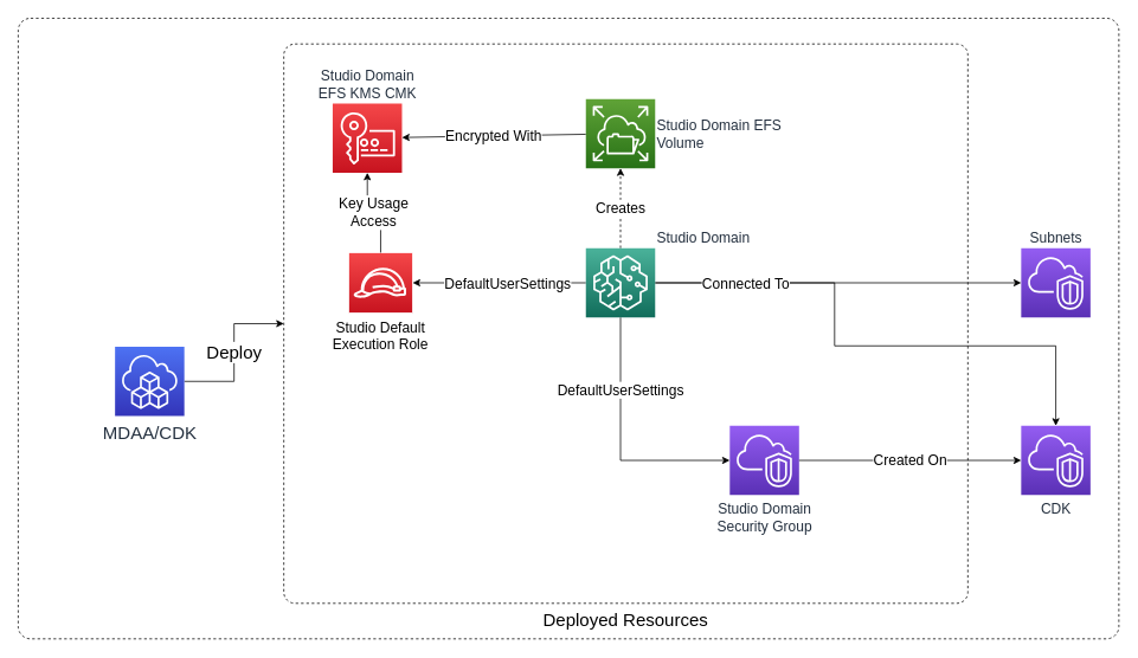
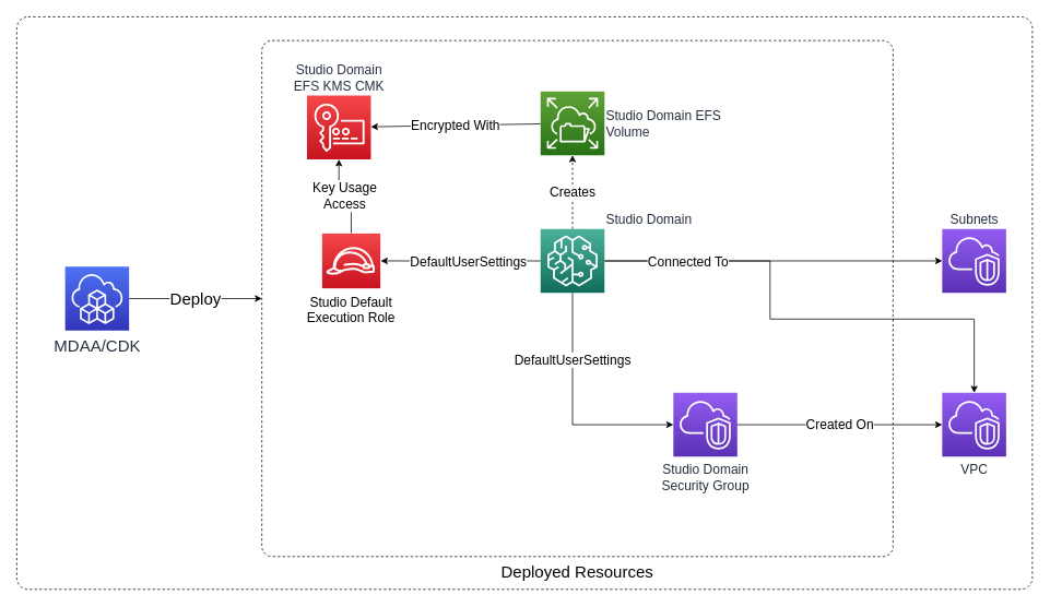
  <mxCell id="0" />
  <mxCell id="1" parent="0" />
  <mxCell id="2" value="" style="rounded=1;whiteSpace=wrap;html=1;fontSize=20;fillColor=none;arcSize=2;dashed=1;" parent="1" vertex="1"><mxGeometry x="20" y="20" width="1239" height="699" as="geometry" /></mxCell>
  <mxCell id="3" value="Deployed Resources" style="rounded=1;whiteSpace=wrap;html=1;fontSize=20;fillColor=none;arcSize=2;dashed=1;labelPosition=center;verticalLabelPosition=bottom;align=center;verticalAlign=top;" parent="1" vertex="1"><mxGeometry x="319" y="49" width="770" height="630" as="geometry" /></mxCell>
  <mxCell id="4" value="Deploy" style="edgeStyle=orthogonalEdgeStyle;rounded=0;orthogonalLoop=1;jettySize=auto;html=1;entryX=0;entryY=0.5;entryDx=0;entryDy=0;fontSize=20;" parent="1" source="5" target="3" edge="1"><mxGeometry relative="1" as="geometry" /></mxCell>
- <mxCell id="5" value="MDAA/CDK" style="sketch=0;points=[[0,0,0],[0.25,0,0],[0.5,0,0],[0.75,0,0],[1,0,0],[0,1,0],[0.25,1,0],[0.5,1,0],[0.75,1,0],[1,1,0],[0,0.25,0],[0,0.5,0],[0,0.75,0],[1,0.25,0],[1,0.5,0],[1,0.75,0]];outlineConnect=0;fontColor=#232F3E;gradientColor=#4D72F3;gradientDirection=north;fillColor=#3334B9;strokeColor=#ffffff;dashed=0;verticalLabelPosition=bottom;verticalAlign=top;align=center;html=1;fontSize=20;fontStyle=0;aspect=fixed;shape=mxgraph.aws4.resourceIcon;resIcon=mxgraph.aws4.cloud_development_kit;" parent="1" vertex="1"><mxGeometry x="129" y="390" width="78" height="78" as="geometry" /></mxCell>
+ <mxCell id="5" value="MDAA/CDK" style="sketch=0;points=[[0,0,0],[0.25,0,0],[0.5,0,0],[0.75,0,0],[1,0,0],[0,1,0],[0.25,1,0],[0.5,1,0],[0.75,1,0],[1,1,0],[0,0.25,0],[0,0.5,0],[0,0.75,0],[1,0.25,0],[1,0.5,0],[1,0.75,0]];outlineConnect=0;fontColor=#232F3E;gradientColor=#4D72F3;gradientDirection=north;fillColor=#3334B9;strokeColor=#ffffff;dashed=0;verticalLabelPosition=bottom;verticalAlign=top;align=center;html=1;fontSize=20;fontStyle=0;aspect=fixed;shape=mxgraph.aws4.resourceIcon;resIcon=mxgraph.aws4.cloud_development_kit;" parent="1" vertex="1"><mxGeometry x="79" y="325" width="78" height="78" as="geometry" /></mxCell>
  <mxCell id="6" value="Connected&lt;br&gt;To" style="edgeStyle=none;html=1;entryX=0;entryY=0.5;entryDx=0;entryDy=0;entryPerimeter=0;fontSize=16;" parent="1" edge="1"><mxGeometry relative="1" as="geometry"><mxPoint x="949" y="406" as="targetPoint" /></mxGeometry></mxCell>
  <mxCell id="7" value="Studio Domain&lt;br style=&quot;font-size: 16px&quot;&gt;Security Group" style="sketch=0;points=[[0,0,0],[0.25,0,0],[0.5,0,0],[0.75,0,0],[1,0,0],[0,1,0],[0.25,1,0],[0.5,1,0],[0.75,1,0],[1,1,0],[0,0.25,0],[0,0.5,0],[0,0.75,0],[1,0.25,0],[1,0.5,0],[1,0.75,0]];outlineConnect=0;fontColor=#232F3E;gradientColor=#945DF2;gradientDirection=north;fillColor=#5A30B5;strokeColor=#ffffff;dashed=0;verticalLabelPosition=bottom;verticalAlign=top;align=center;html=1;fontSize=16;fontStyle=0;aspect=fixed;shape=mxgraph.aws4.resourceIcon;resIcon=mxgraph.aws4.vpc;" parent="1" vertex="1"><mxGeometry x="821" y="479" width="78" height="78" as="geometry" /></mxCell>
  <mxCell id="8" value="Created On" style="edgeStyle=none;html=1;fontSize=16;" parent="1" source="7" target="9" edge="1"><mxGeometry relative="1" as="geometry"><mxPoint x="1027" y="518" as="sourcePoint" /></mxGeometry></mxCell>
- <mxCell id="9" value="CDK" style="sketch=0;points=[[0,0,0],[0.25,0,0],[0.5,0,0],[0.75,0,0],[1,0,0],[0,1,0],[0.25,1,0],[0.5,1,0],[0.75,1,0],[1,1,0],[0,0.25,0],[0,0.5,0],[0,0.75,0],[1,0.25,0],[1,0.5,0],[1,0.75,0]];outlineConnect=0;fontColor=#232F3E;gradientColor=#945DF2;gradientDirection=north;fillColor=#5A30B5;strokeColor=#ffffff;dashed=0;verticalLabelPosition=bottom;verticalAlign=top;align=center;html=1;fontSize=16;fontStyle=0;aspect=fixed;shape=mxgraph.aws4.resourceIcon;resIcon=mxgraph.aws4.vpc;" parent="1" vertex="1"><mxGeometry x="1149" y="479" width="78" height="78" as="geometry" /></mxCell>
+ <mxCell id="9" value="VPC" style="sketch=0;points=[[0,0,0],[0.25,0,0],[0.5,0,0],[0.75,0,0],[1,0,0],[0,1,0],[0.25,1,0],[0.5,1,0],[0.75,1,0],[1,1,0],[0,0.25,0],[0,0.5,0],[0,0.75,0],[1,0.25,0],[1,0.5,0],[1,0.75,0]];outlineConnect=0;fontColor=#232F3E;gradientColor=#945DF2;gradientDirection=north;fillColor=#5A30B5;strokeColor=#ffffff;dashed=0;verticalLabelPosition=bottom;verticalAlign=top;align=center;html=1;fontSize=16;fontStyle=0;aspect=fixed;shape=mxgraph.aws4.resourceIcon;resIcon=mxgraph.aws4.vpc;" parent="1" vertex="1"><mxGeometry x="1149" y="479" width="78" height="78" as="geometry" /></mxCell>
  <mxCell id="10" value="Studio Default&#10;Execution Role" style="group;labelPosition=center;verticalLabelPosition=bottom;align=center;verticalAlign=top;fontSize=16;" parent="1" vertex="1" connectable="0"><mxGeometry x="392" y="284" width="72" height="68" as="geometry" /></mxCell>
  <mxCell id="11" value="" style="rounded=0;whiteSpace=wrap;html=1;verticalAlign=top;fillColor=#C7131F;strokeColor=#ffffff;fontColor=#232F3E;sketch=0;gradientColor=#F54749;gradientDirection=north;dashed=0;fontStyle=0;" parent="10" vertex="1"><mxGeometry width="72" height="68" as="geometry" /></mxCell>
  <mxCell id="12" value="" style="sketch=0;outlineConnect=0;dashed=0;verticalLabelPosition=bottom;verticalAlign=top;align=center;html=1;fontSize=12;fontStyle=0;aspect=fixed;pointerEvents=1;shape=mxgraph.aws4.role;" parent="10" vertex="1"><mxGeometry x="5" y="17" width="60.27" height="34" as="geometry" /></mxCell>
  <mxCell id="13" value="Encrypted With" style="edgeStyle=none;html=1;fontSize=16;" edge="1" parent="1" source="14" target="15"><mxGeometry relative="1" as="geometry" /></mxCell>
  <mxCell id="14" value="Studio Domain EFS&lt;br style=&quot;font-size: 16px;&quot;&gt;Volume" style="sketch=0;points=[[0,0,0],[0.25,0,0],[0.5,0,0],[0.75,0,0],[1,0,0],[0,1,0],[0.25,1,0],[0.5,1,0],[0.75,1,0],[1,1,0],[0,0.25,0],[0,0.5,0],[0,0.75,0],[1,0.25,0],[1,0.5,0],[1,0.75,0]];outlineConnect=0;fontColor=#232F3E;gradientColor=#60A337;gradientDirection=north;fillColor=#277116;strokeColor=#ffffff;dashed=0;verticalLabelPosition=middle;verticalAlign=middle;align=left;html=1;fontSize=16;fontStyle=0;aspect=fixed;shape=mxgraph.aws4.resourceIcon;resIcon=mxgraph.aws4.elastic_file_system;labelPosition=right;" vertex="1" parent="1"><mxGeometry x="659" y="111" width="78" height="78" as="geometry" /></mxCell>
  <mxCell id="15" value="Studio Domain&lt;br style=&quot;font-size: 16px;&quot;&gt;EFS KMS CMK" style="sketch=0;points=[[0,0,0],[0.25,0,0],[0.5,0,0],[0.75,0,0],[1,0,0],[0,1,0],[0.25,1,0],[0.5,1,0],[0.75,1,0],[1,1,0],[0,0.25,0],[0,0.5,0],[0,0.75,0],[1,0.25,0],[1,0.5,0],[1,0.75,0]];outlineConnect=0;fontColor=#232F3E;gradientColor=#F54749;gradientDirection=north;fillColor=#C7131F;strokeColor=#ffffff;dashed=0;verticalLabelPosition=top;verticalAlign=bottom;align=center;html=1;fontSize=16;fontStyle=0;aspect=fixed;shape=mxgraph.aws4.resourceIcon;resIcon=mxgraph.aws4.key_management_service;labelPosition=center;" vertex="1" parent="1"><mxGeometry x="374" y="116" width="78" height="78" as="geometry" /></mxCell>
  <mxCell id="16" value="Subnets" style="sketch=0;points=[[0,0,0],[0.25,0,0],[0.5,0,0],[0.75,0,0],[1,0,0],[0,1,0],[0.25,1,0],[0.5,1,0],[0.75,1,0],[1,1,0],[0,0.25,0],[0,0.5,0],[0,0.75,0],[1,0.25,0],[1,0.5,0],[1,0.75,0]];outlineConnect=0;fontColor=#232F3E;gradientColor=#945DF2;gradientDirection=north;fillColor=#5A30B5;strokeColor=#ffffff;dashed=0;verticalLabelPosition=top;verticalAlign=bottom;align=center;html=1;fontSize=16;fontStyle=0;aspect=fixed;shape=mxgraph.aws4.resourceIcon;resIcon=mxgraph.aws4.vpc;labelPosition=center;" vertex="1" parent="1"><mxGeometry x="1149" y="279" width="78" height="78" as="geometry" /></mxCell>
  <mxCell id="17" value="Creates" style="edgeStyle=none;html=1;fontSize=16;dashed=1;" edge="1" parent="1" source="23" target="14"><mxGeometry relative="1" as="geometry" /></mxCell>
  <mxCell id="18" value="DefaultUserSettings" style="edgeStyle=orthogonalEdgeStyle;html=1;fontSize=16;rounded=0;" edge="1" parent="1" source="23" target="7"><mxGeometry x="-0.422" relative="1" as="geometry"><Array as="points"><mxPoint x="698" y="518" /></Array><mxPoint as="offset" /></mxGeometry></mxCell>
  <mxCell id="19" style="edgeStyle=orthogonalEdgeStyle;rounded=0;html=1;fontSize=16;entryX=1;entryY=0.5;entryDx=0;entryDy=0;" edge="1" parent="1" source="23" target="11"><mxGeometry relative="1" as="geometry"><mxPoint x="919" y="318" as="targetPoint" /></mxGeometry></mxCell>
  <mxCell id="20" value="DefaultUserSettings" style="edgeLabel;html=1;align=center;verticalAlign=middle;resizable=0;points=[];fontSize=16;" vertex="1" connectable="0" parent="19"><mxGeometry x="-0.23" y="-1" relative="1" as="geometry"><mxPoint x="-14" y="1" as="offset" /></mxGeometry></mxCell>
  <mxCell id="21" style="edgeStyle=orthogonalEdgeStyle;rounded=0;html=1;fontSize=16;" edge="1" parent="1" source="23" target="16"><mxGeometry relative="1" as="geometry" /></mxCell>
  <mxCell id="22" value="Connected To" style="edgeStyle=orthogonalEdgeStyle;rounded=0;html=1;entryX=0.5;entryY=0;entryDx=0;entryDy=0;entryPerimeter=0;fontSize=16;" edge="1" parent="1" source="23" target="9"><mxGeometry x="-0.667" y="-1" relative="1" as="geometry"><Array as="points"><mxPoint x="939" y="318" /><mxPoint x="939" y="389" /><mxPoint x="1188" y="389" /></Array><mxPoint as="offset" /></mxGeometry></mxCell>
  <mxCell id="23" value="Studio Domain" style="sketch=0;points=[[0,0,0],[0.25,0,0],[0.5,0,0],[0.75,0,0],[1,0,0],[0,1,0],[0.25,1,0],[0.5,1,0],[0.75,1,0],[1,1,0],[0,0.25,0],[0,0.5,0],[0,0.75,0],[1,0.25,0],[1,0.5,0],[1,0.75,0]];outlineConnect=0;fontColor=#232F3E;gradientColor=#4AB29A;gradientDirection=north;fillColor=#116D5B;strokeColor=#ffffff;dashed=0;verticalLabelPosition=top;verticalAlign=bottom;align=left;html=1;fontSize=16;fontStyle=0;aspect=fixed;shape=mxgraph.aws4.resourceIcon;resIcon=mxgraph.aws4.sagemaker;labelPosition=right;" vertex="1" parent="1"><mxGeometry x="659" y="279" width="78" height="78" as="geometry" /></mxCell>
  <mxCell id="24" value="Key Usage&lt;br&gt;Access" style="edgeStyle=orthogonalEdgeStyle;rounded=0;html=1;fontSize=16;" edge="1" parent="1" source="11" target="15"><mxGeometry relative="1" as="geometry" /></mxCell>
